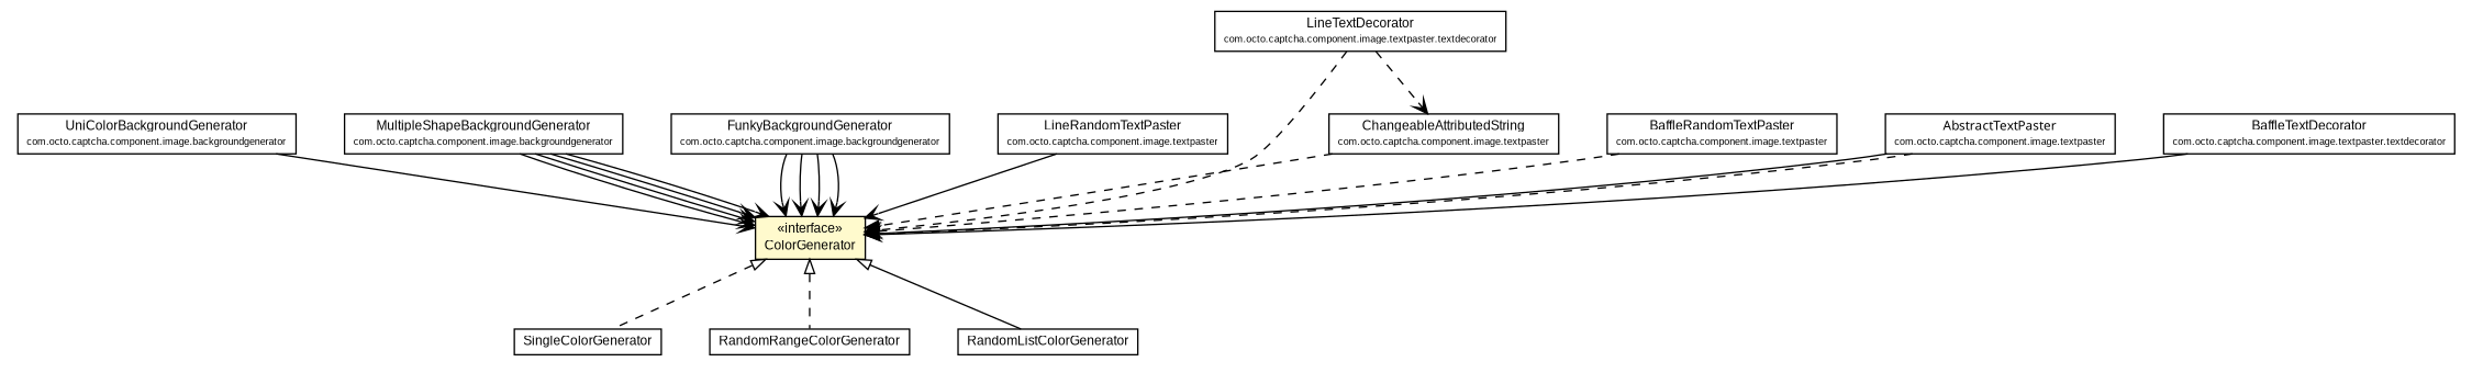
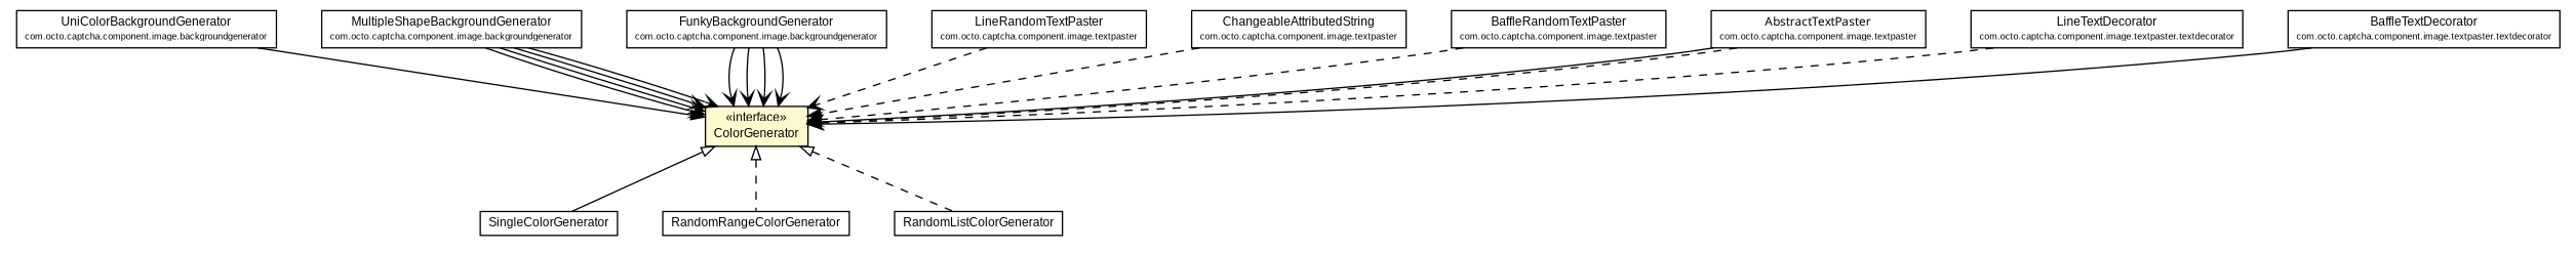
  digraph {
    node [fontcolor=black fontname=arial fontsize=9.0 shape=plaintext]
    edge [arrowhead=open color=black fontcolor=black fontname=arial fontsize=10.0 headport=p labelfontname=arial labelfontsize=10 tailport=p]
    n1 [label=<<table border="0" cellborder="1" cellspacing="0" cellpadding="2" port="p" href="../backgroundgenerator/UniColorBackgroundGenerator.html"> 		<tr><td><table border="0" cellspacing="0" cellpadding="1"> 			<tr><td> UniColorBackgroundGenerator </td></tr> 			<tr><td><font point-size="7.0"> com.octo.captcha.component.image.backgroundgenerator </font></td></tr> 		</table></td></tr> 		</table>>]
    n2 [label=<<table border="0" cellborder="1" cellspacing="0" cellpadding="2" port="p" bgcolor="lemonChiffon" href="./ColorGenerator.html"> 		<tr><td><table border="0" cellspacing="0" cellpadding="1"> 			<tr><td> &laquo;interface&raquo; </td></tr> 			<tr><td> ColorGenerator </td></tr> 		</table></td></tr> 		</table>>]
    n3 [label=<<table border="0" cellborder="1" cellspacing="0" cellpadding="2" port="p" href="./SingleColorGenerator.html"> 		<tr><td><table border="0" cellspacing="0" cellpadding="1"> 			<tr><td> SingleColorGenerator </td></tr> 		</table></td></tr> 		</table>>]
    n4 [label=<<table border="0" cellborder="1" cellspacing="0" cellpadding="2" port="p" href="./RandomRangeColorGenerator.html"> 		<tr><td><table border="0" cellspacing="0" cellpadding="1"> 			<tr><td> RandomRangeColorGenerator </td></tr> 		</table></td></tr> 		</table>>]
    n5 [label=<<table border="0" cellborder="1" cellspacing="0" cellpadding="2" port="p" href="./RandomListColorGenerator.html"> 		<tr><td><table border="0" cellspacing="0" cellpadding="1"> 			<tr><td> RandomListColorGenerator </td></tr> 		</table></td></tr> 		</table>>]
    n6 [label=<<table border="0" cellborder="1" cellspacing="0" cellpadding="2" port="p" href="../backgroundgenerator/MultipleShapeBackgroundGenerator.html"> 		<tr><td><table border="0" cellspacing="0" cellpadding="1"> 			<tr><td> MultipleShapeBackgroundGenerator </td></tr> 			<tr><td><font point-size="7.0"> com.octo.captcha.component.image.backgroundgenerator </font></td></tr> 		</table></td></tr> 		</table>>]
    n7 [label=<<table border="0" cellborder="1" cellspacing="0" cellpadding="2" port="p" href="../backgroundgenerator/FunkyBackgroundGenerator.html"> 		<tr><td><table border="0" cellspacing="0" cellpadding="1"> 			<tr><td> FunkyBackgroundGenerator </td></tr> 			<tr><td><font point-size="7.0"> com.octo.captcha.component.image.backgroundgenerator </font></td></tr> 		</table></td></tr> 		</table>>]
    n8 [label=<<table border="0" cellborder="1" cellspacing="0" cellpadding="2" port="p" href="../textpaster/LineRandomTextPaster.html"> 		<tr><td><table border="0" cellspacing="0" cellpadding="1"> 			<tr><td> LineRandomTextPaster </td></tr> 			<tr><td><font point-size="7.0"> com.octo.captcha.component.image.textpaster </font></td></tr> 		</table></td></tr> 		</table>>]
    n9 [label=<<table border="0" cellborder="1" cellspacing="0" cellpadding="2" port="p" href="../textpaster/ChangeableAttributedString.html"> 		<tr><td><table border="0" cellspacing="0" cellpadding="1"> 			<tr><td> ChangeableAttributedString </td></tr> 			<tr><td><font point-size="7.0"> com.octo.captcha.component.image.textpaster </font></td></tr> 		</table></td></tr> 		</table>>]
    n10 [label=<<table border="0" cellborder="1" cellspacing="0" cellpadding="2" port="p" href="../textpaster/BaffleRandomTextPaster.html"> 		<tr><td><table border="0" cellspacing="0" cellpadding="1"> 			<tr><td> BaffleRandomTextPaster </td></tr> 			<tr><td><font point-size="7.0"> com.octo.captcha.component.image.textpaster </font></td></tr> 		</table></td></tr> 		</table>>]
    n11 [label=<<table border="0" cellborder="1" cellspacing="0" cellpadding="2" port="p" href="../textpaster/AbstractTextPaster.html"> 		<tr><td><table border="0" cellspacing="0" cellpadding="1"> 			<tr><td><font face="ariali"> AbstractTextPaster </font></td></tr> 			<tr><td><font point-size="7.0"> com.octo.captcha.component.image.textpaster </font></td></tr> 		</table></td></tr> 		</table>>]
    n12 [label=<<table border="0" cellborder="1" cellspacing="0" cellpadding="2" port="p" href="../textpaster/textdecorator/LineTextDecorator.html"> 		<tr><td><table border="0" cellspacing="0" cellpadding="1"> 			<tr><td> LineTextDecorator </td></tr> 			<tr><td><font point-size="7.0"> com.octo.captcha.component.image.textpaster.textdecorator </font></td></tr> 		</table></td></tr> 		</table>>]
    n13 [label=<<table border="0" cellborder="1" cellspacing="0" cellpadding="2" port="p" href="../textpaster/textdecorator/BaffleTextDecorator.html"> 		<tr><td><table border="0" cellspacing="0" cellpadding="1"> 			<tr><td> BaffleTextDecorator </td></tr> 			<tr><td><font point-size="7.0"> com.octo.captcha.component.image.textpaster.textdecorator </font></td></tr> 		</table></td></tr> 		</table>>]
-   n1 -> n2
-   n2 -> n3 [arrowtail=empty dir=back fontsize=10 style=dashed arrowhead="" color="" fontcolor=""]
+   n1 -> n2 [arrowhead=normal]
+   n2 -> n3 [arrowtail=empty dir=back fontsize=10 style=solid arrowhead="" color="" fontcolor=""]
    n2 -> n4 [arrowtail=empty dir=back fontsize=10 style=dashed arrowhead="" color="" fontcolor=""]
-   n2 -> n5 [arrowtail=empty dir=back fontsize=10 style=solid arrowhead="" color="" fontcolor=""]
+   n2 -> n5 [arrowtail=empty dir=back fontsize=10 style=dashed arrowhead="" color="" fontcolor=""]
    n6 -> n2
    n6 -> n2
    n6 -> n2
    n6 -> n2
    n7 -> n2
    n7 -> n2
    n7 -> n2
    n7 -> n2
-   n8 -> n2
+   n8 -> n2 [style=dashed]
    n9 -> n2 [arrowhead=normal style=dashed]
    n10 -> n2 [style=dashed]
    n11 -> n2
    n11 -> n2 [style=dashed]
    n12 -> n2 [style=dashed]
-   n12 -> n9 [style=dashed]
    n13 -> n2 [arrowhead=normal]
  }
